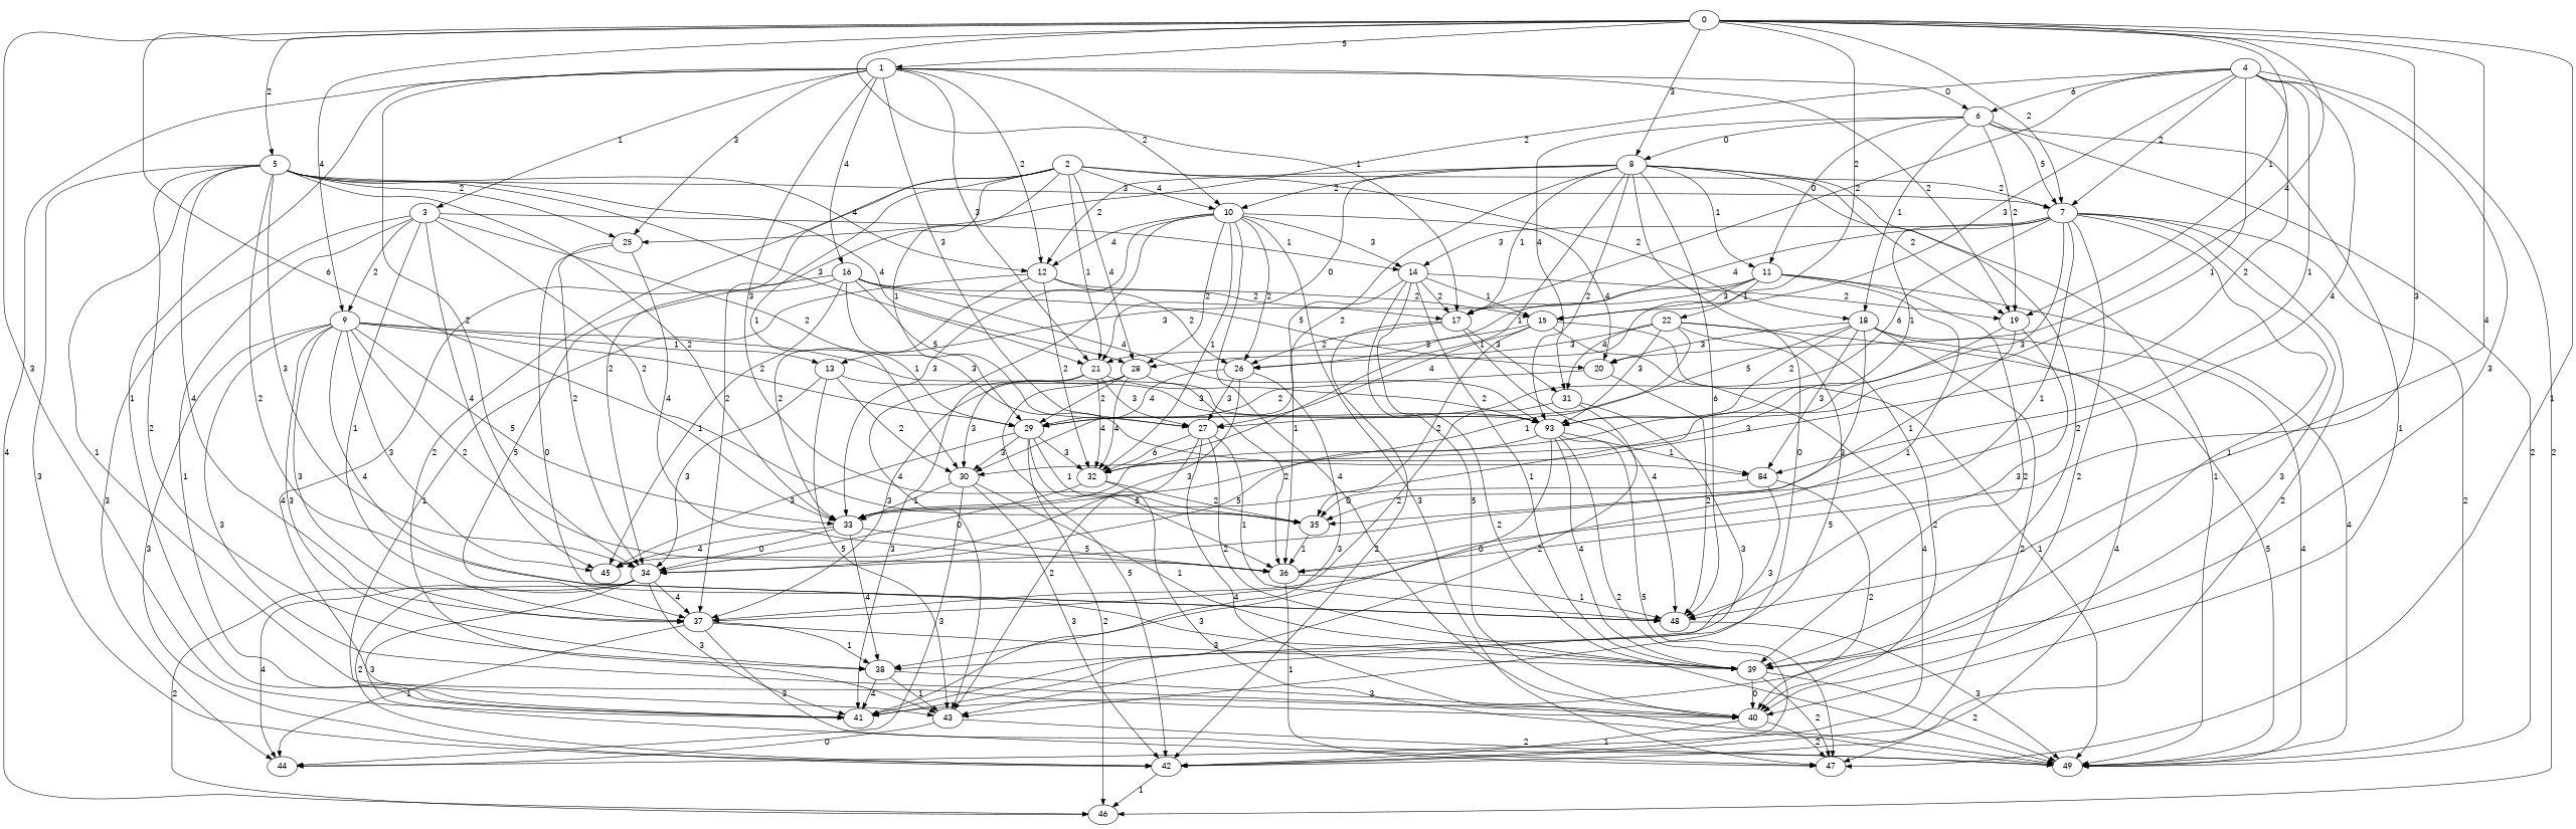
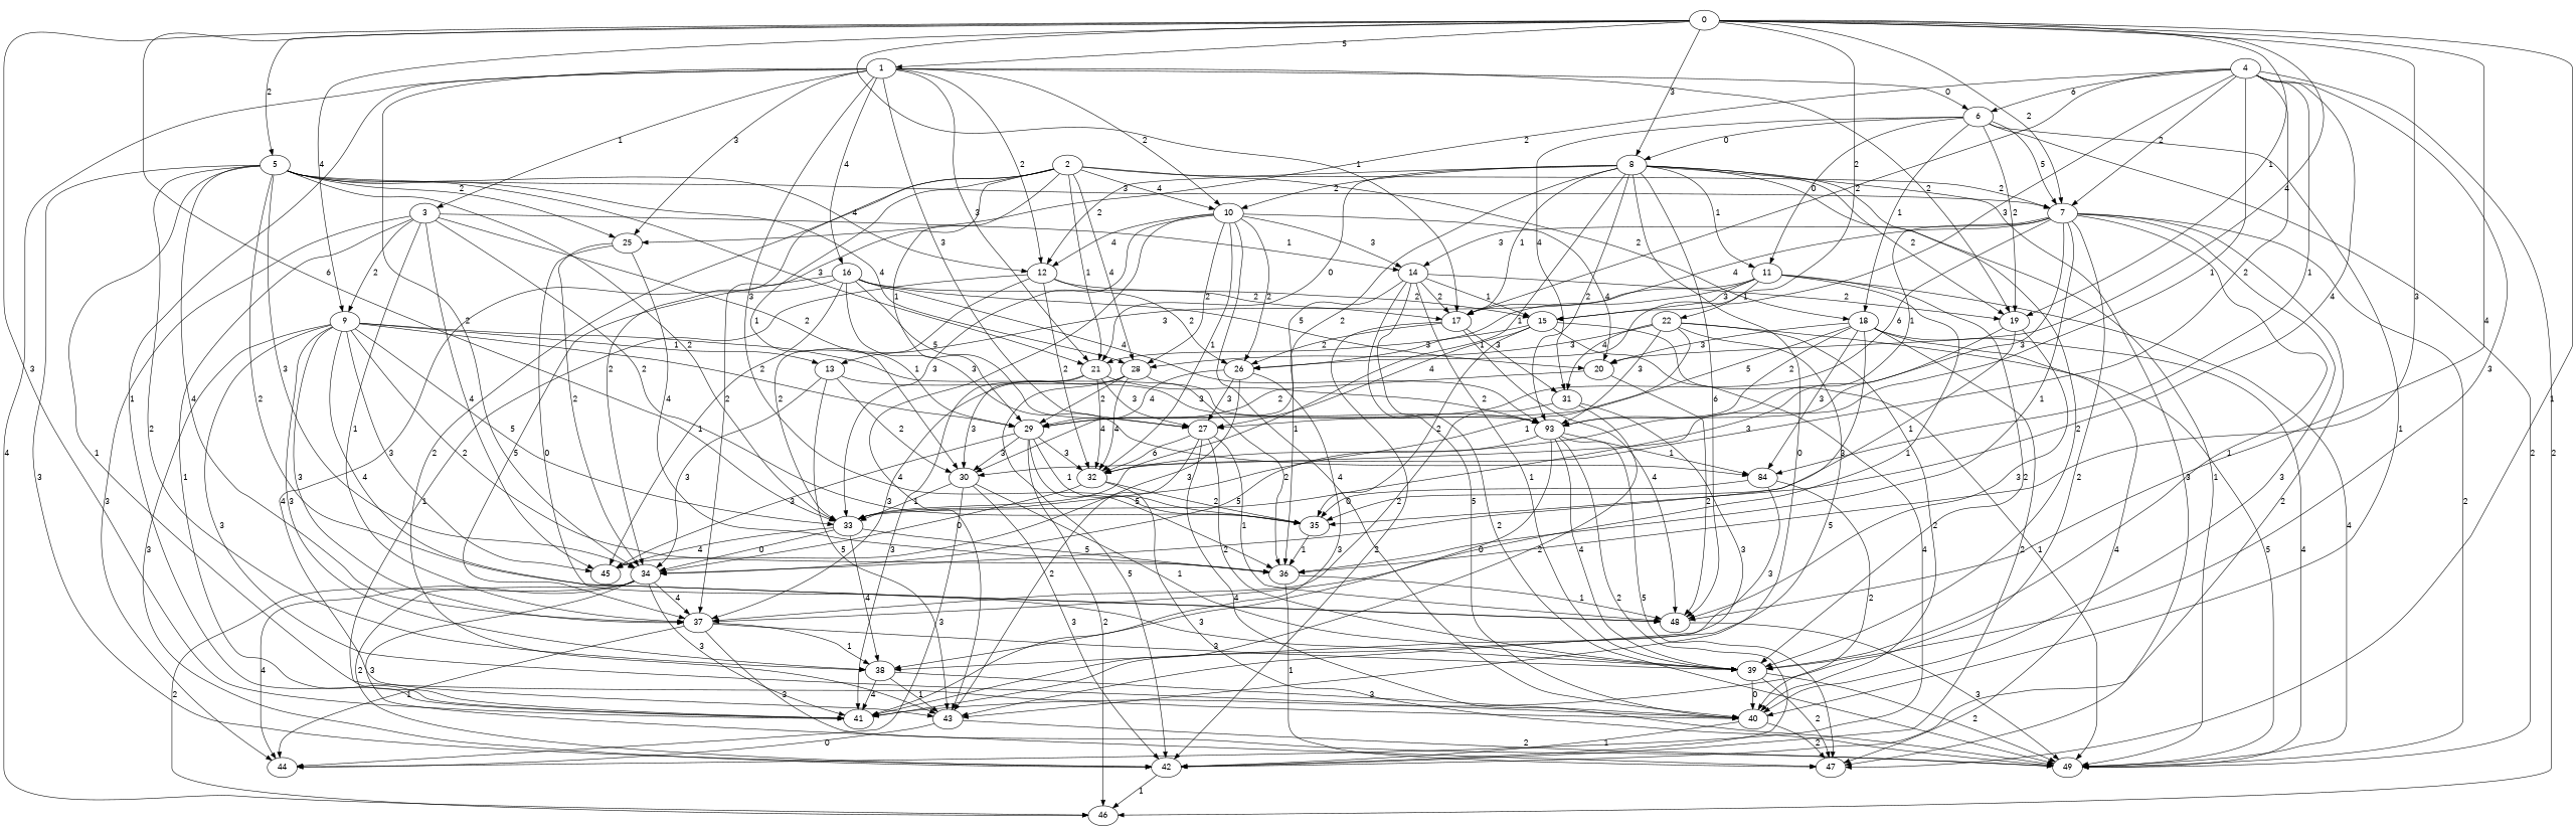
  strict digraph {
    fontname=Lato
    node [fontname=Lato]
    edge [fontname=Lato]
    0
    1
    5
    7
    8
    9
    15
    17
    19
    20
    33
    36
    41
    47
    48
    3
    6
    10
    12
    16
    21
    25
    27
    34
    35
    46
    28
    37
    38
    40
    42
    29
    14
    32
    39
    49
    n37 [label=93]
    30
    43
    11
    45
    13
    44
    26
    31
    18
    n47 [label=84]
    22
    2
    4
    0 -> 1 [label=5]
    0 -> 5 [label=2]
    0 -> 7 [label=2]
    0 -> 8 [label=3]
    0 -> 9 [label=4]
    0 -> 15 [label=2]
    0 -> 17 [label=1]
    0 -> 19 [label=1]
    0 -> 20 [label=4]
    0 -> 33 [label=6]
    0 -> 36 [label=3]
    0 -> 41 [label=3]
    0 -> 47 [label=1]
    0 -> 48 [label=4]
    1 -> 19 [label=2]
    1 -> 41 [label=1]
    1 -> 3 [label=1]
    1 -> 6 [label=0]
    1 -> 10 [label=2]
    1 -> 12 [label=2]
    1 -> 16 [label=4]
    1 -> 21 [label=3]
    1 -> 25 [label=3]
    1 -> 27 [label=3]
    1 -> 34 [label=2]
    1 -> 35 [label=3]
    1 -> 46 [label=4]
    5 -> 7 [label=3]
    5 -> 33 [label=2]
    5 -> 48 [label=2]
    5 -> 12 [label=4]
    5 -> 21 [label=3]
    5 -> 25 [label=2]
    5 -> 34 [label=3]
    5 -> 28 [label=4]
    5 -> 37 [label=4]
    5 -> 38 [label=2]
    5 -> 40 [label=1]
    5 -> 42 [label=3]
    7 -> 17 [label=4]
    7 -> 36 [label=1]
    7 -> 41 [label=2]
    7 -> 40 [label=3]
    7 -> 42 [label=2]
    7 -> 29 [label=6]
    7 -> 14 [label=3]
    7 -> 32 [label=3]
    7 -> 39 [label=1]
    7 -> 49 [label=2]
    7 -> n37 [label=1]
    8 -> 17 [label=1]
    8 -> 19 [label=2]
    8 -> 33 [label=1]
    8 -> 48 [label=6]
    8 -> 10 [label=2]
    8 -> 12 [label=2]
    8 -> 21 [label=0]
    8 -> 39 [label=2]
    8 -> 49 [label=1]
    8 -> n37 [label=2]
    8 -> 30 [label=2]
    8 -> 43 [label=0]
    8 -> 11 [label=1]
    9 -> 33 [label=5]
    9 -> 36 [label=2]
    9 -> 48 [label=4]
    9 -> 37 [label=3]
    9 -> 38 [label=3]
    9 -> 40 [label=3]
    9 -> 42 [label=3]
    9 -> 29 [label=2]
    9 -> n37 [label=1]
    9 -> 45 [label=3]
    9 -> 13 [label=1]
    15 -> 21 [label=3]
    15 -> 27 [label=4]
    15 -> 35 [label=2]
    15 -> 49 [label=1]
    15 -> 44 [label=4]
    17 -> 48 [label=4]
    17 -> 42 [label=2]
    17 -> 26 [label=2]
    17 -> 31 [label=3]
    19 -> 33 [label=3]
    19 -> 48 [label=3]
    19 -> 35 [label=1]
    20 -> 48 [label=2]
    20 -> 29 [label=2]
    33 -> 36 [label=5]
    33 -> 34 [label=0]
    33 -> 38 [label=4]
    33 -> 45 [label=4]
    36 -> 47 [label=1]
    36 -> 48 [label=1]
    48 -> 49 [label=3]
    3 -> 9 [label=2]
    3 -> 41 [label=1]
    3 -> 35 [label=2]
    3 -> 37 [label=1]
    3 -> 29 [label=2]
    3 -> 14 [label=1]
    3 -> 45 [label=4]
    3 -> 44 [label=3]
    6 -> 7 [label=5]
    6 -> 8 [label=0]
    6 -> 19 [label=2]
    6 -> 40 [label=1]
    6 -> 49 [label=2]
    6 -> 11 [label=0]
    6 -> 31 [label=4]
    6 -> 18 [label=1]
    10 -> 20 [label=4]
    10 -> 33 [label=3]
-   10 -> 47 [label=3]
+   8 -> 47 [label=3]
    10 -> 12 [label=4]
    10 -> 28 [label=2]
    10 -> 40 [label=4]
    10 -> 14 [label=3]
    10 -> 32 [label=1]
    10 -> 43 [label=4]
    10 -> 26 [label=2]
    12 -> 15 [label=2]
    12 -> 33 [label=2]
    12 -> 41 [label=1]
    12 -> 32 [label=2]
    12 -> 26 [label=2]
    16 -> 17 [label=2]
    16 -> 20 [label=5]
    16 -> 27 [label=5]
    16 -> 37 [label=5]
    16 -> n37 [label=4]
    16 -> 43 [label=4]
    16 -> 45 [label=1]
    16 -> n47 [label=3]
    21 -> 41 [label=3]
    21 -> 27 [label=3]
    21 -> 32 [label=4]
    21 -> n37 [label=2]
    21 -> 30 [label=3]
    25 -> 36 [label=4]
    25 -> 34 [label=2]
    25 -> 39 [label=0]
    27 -> 48 [label=1]
    27 -> 32 [label=6]
    27 -> 39 [label=2]
    27 -> 49 [label=4]
    27 -> 43 [label=2]
    34 -> 41 [label=3]
    34 -> 47 [label=3]
    34 -> 46 [label=2]
    34 -> 37 [label=4]
    34 -> 42 [label=2]
    34 -> 44 [label=4]
    35 -> 36 [label=1]
    28 -> 36 [label=2]
    28 -> 37 [label=3]
    28 -> 42 [label=5]
    28 -> 29 [label=2]
    28 -> 32 [label=4]
    37 -> 38 [label=1]
    37 -> 39 [label=3]
    37 -> 49 [label=3]
    37 -> 44 [label=1]
    38 -> 41 [label=4]
    38 -> 40 [label=3]
    38 -> 43 [label=1]
    40 -> 47 [label=2]
    40 -> 42 [label=1]
    42 -> 46 [label=1]
    29 -> 36 [label=5]
    29 -> 35 [label=1]
    29 -> 46 [label=2]
    29 -> 32 [label=3]
    29 -> 30 [label=3]
    29 -> 45 [label=3]
    14 -> 15 [label=1]
    14 -> 17 [label=2]
    14 -> 19 [label=2]
    14 -> 36 [label=1]
    14 -> 40 [label=5]
    14 -> 39 [label=1]
    14 -> 49 [label=2]
    32 -> 34 [label=0]
    32 -> 35 [label=2]
    32 -> 49 [label=3]
    39 -> 47 [label=2]
    39 -> 40 [label=0]
    39 -> 49 [label=2]
    n37 -> 47 [label=5]
    n37 -> 34 [label=5]
    n37 -> 38 [label=0]
    n37 -> 42 [label=2]
    n37 -> 39 [label=4]
    n37 -> n47 [label=1]
    30 -> 33 [label=1]
    30 -> 42 [label=3]
    30 -> 39 [label=1]
    30 -> 44 [label=3]
    43 -> 49 [label=2]
    43 -> 44 [label=0]
    11 -> 15 [label=3]
    11 -> 37 [label=1]
    11 -> 39 [label=2]
    11 -> 49 [label=4]
    11 -> 13 [label=3]
    11 -> 26 [label=1]
    11 -> 22 [label=1]
    13 -> 34 [label=3]
    13 -> n37 [label=3]
    13 -> 30 [label=2]
    13 -> 43 [label=5]
    26 -> 41 [label=3]
    26 -> 27 [label=3]
    26 -> 29 [label=4]
    26 -> 45 [label=3]
    31 -> 41 [label=2]
    31 -> 37 [label=2]
    31 -> 43 [label=3]
    18 -> 20 [label=3]
    18 -> 47 [label=4]
    18 -> 27 [label=5]
    18 -> 34 [label=3]
    18 -> 42 [label=2]
    18 -> 49 [label=4]
    18 -> n37 [label=2]
    18 -> n47 [label=3]
    n47 -> 35 [label=0]
    n47 -> 38 [label=3]
    n47 -> 40 [label=2]
    22 -> 33 [label=1]
    22 -> 41 [label=5]
    22 -> 28 [label=3]
    22 -> 40 [label=2]
    22 -> 49 [label=5]
    22 -> n37 [label=3]
    22 -> 31 [label=4]
    2 -> 7 [label=2]
    2 -> 10 [label=4]
    2 -> 21 [label=1]
    2 -> 34 [label=2]
    2 -> 28 [label=4]
    2 -> 37 [label=2]
    2 -> 29 [label=1]
    2 -> 30 [label=1]
    2 -> 43 [label=2]
    2 -> 18 [label=2]
    4 -> 7 [label=2]
    4 -> 17 [label=2]
    4 -> 6 [label=6]
    4 -> 25 [label=2]
    4 -> 35 [label=4]
    4 -> 46 [label=2]
    4 -> 32 [label=2]
    4 -> 39 [label=3]
    4 -> 30 [label=1]
    4 -> 26 [label=3]
    4 -> n47 [label=1]
  }
